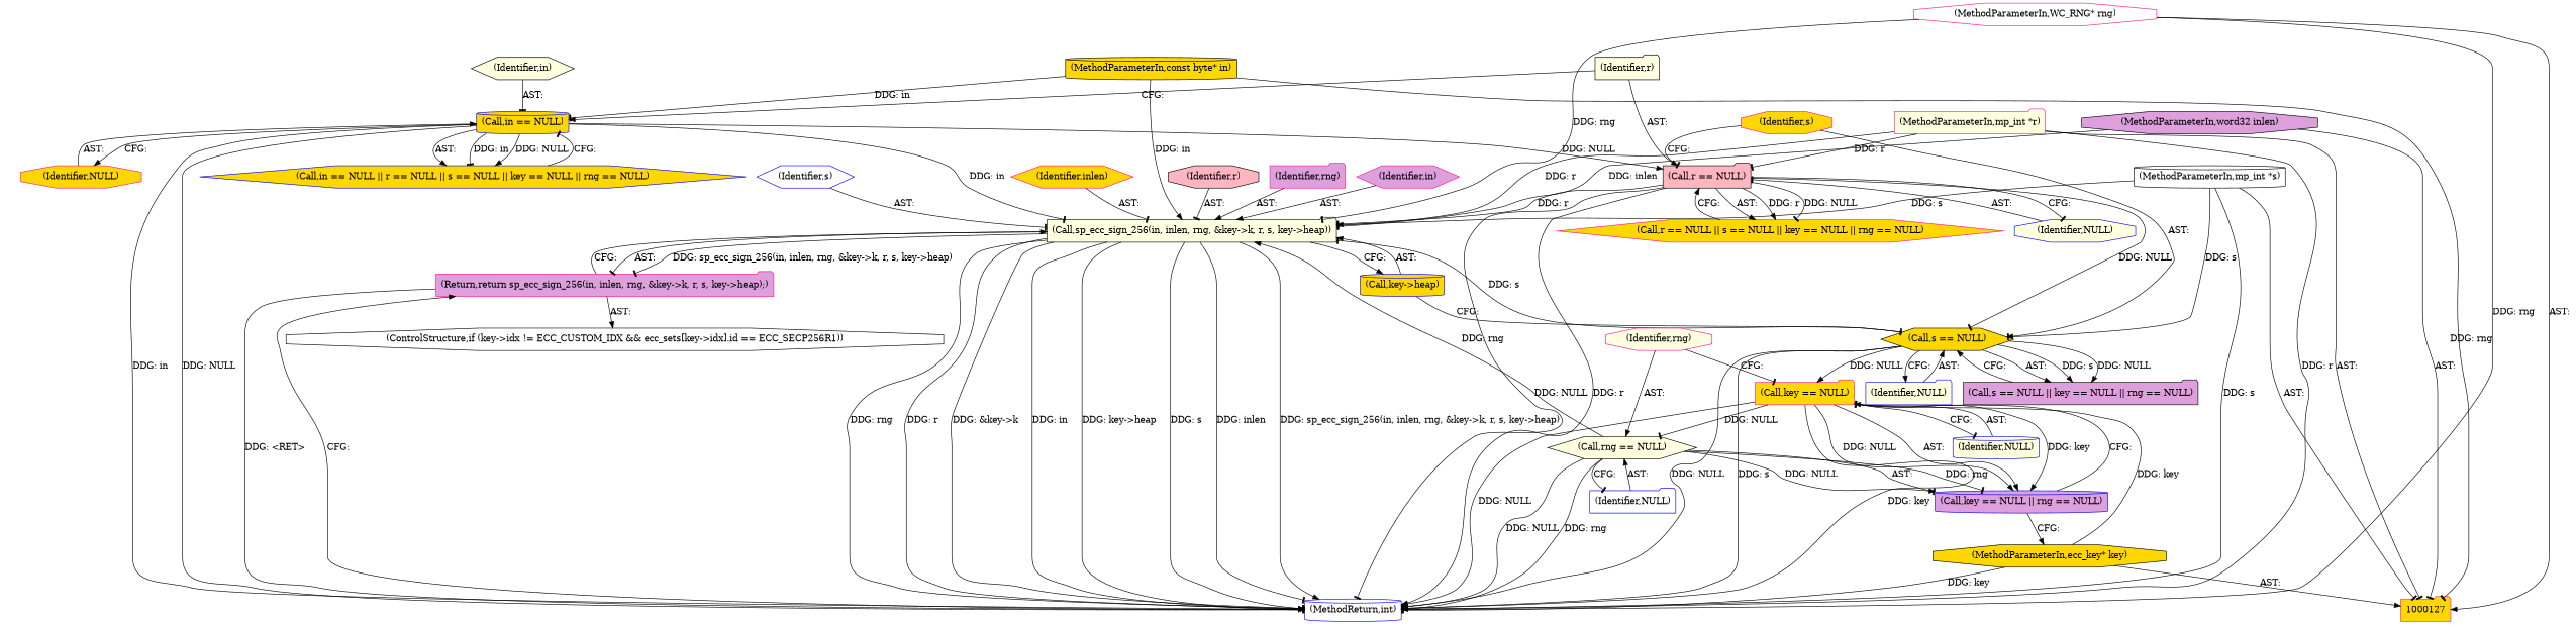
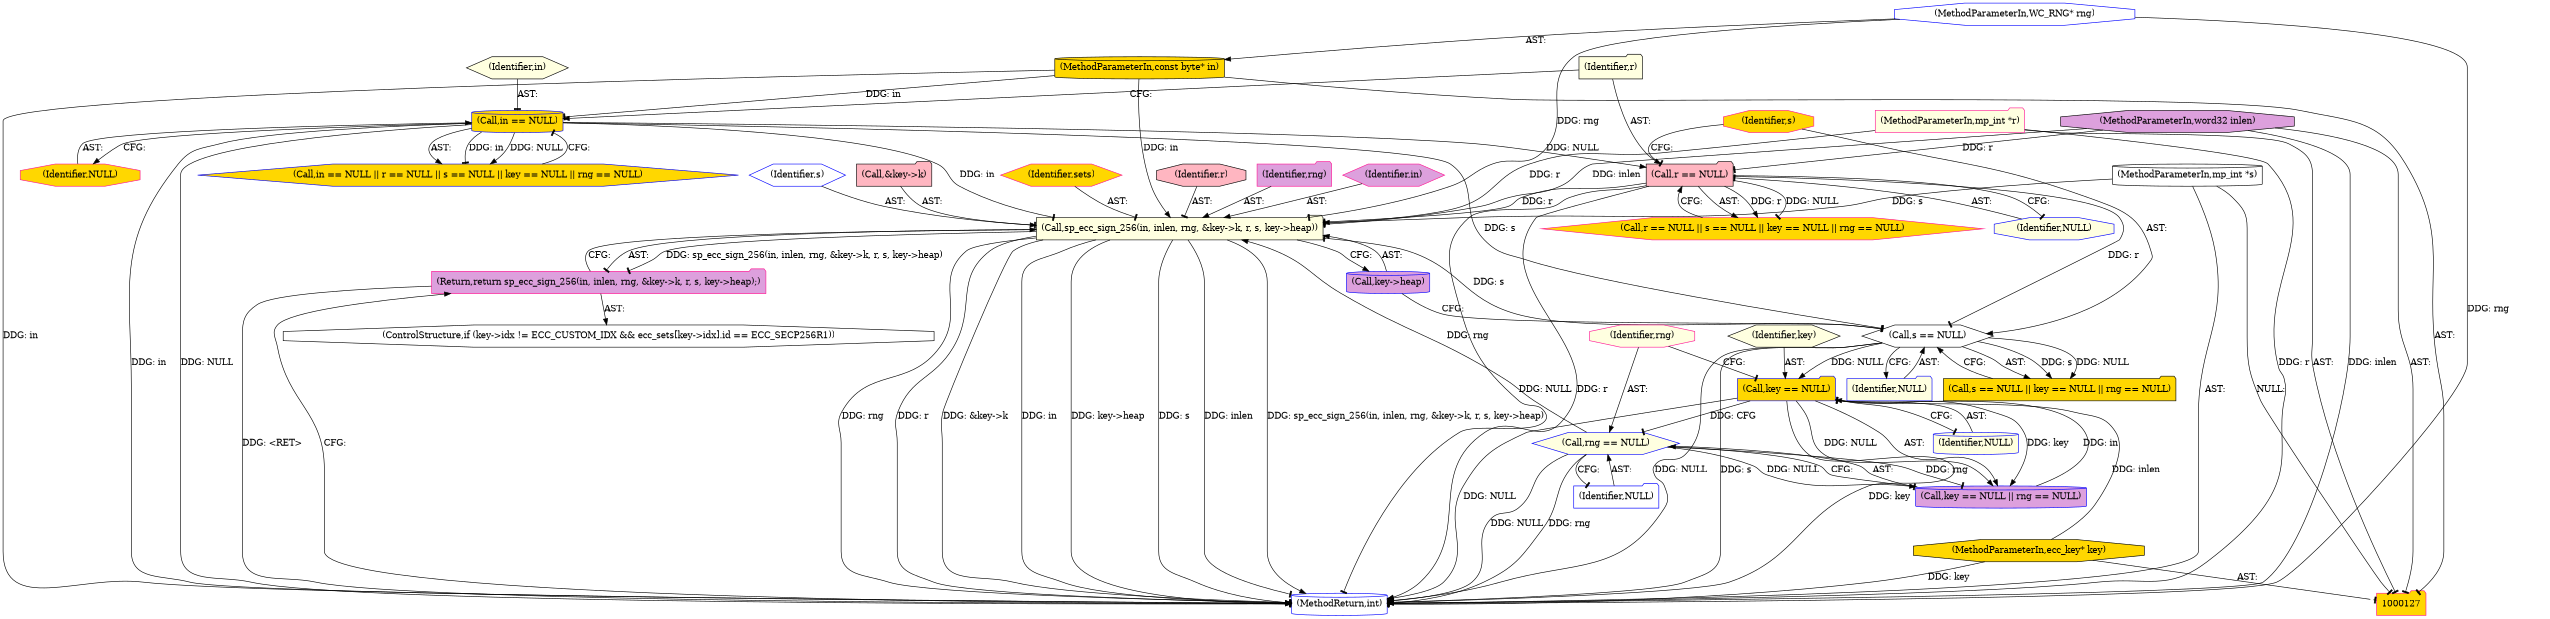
  digraph {
    node [color=black fillcolor=lightyellow shape=folder style=filled]
    edge [arrowhead=normal]
    n1 [label="(Call,sp_ecc_sign_256(in, inlen, rng, &key->k, r, s, key->heap))"]
    n2 [color=deeppink fillcolor=plum label="(Return,return sp_ecc_sign_256(in, inlen, rng, &key->k, r, s, key->heap);)"]
    n3 [color=blue fillcolor=white label="(MethodReturn,int)" shape=cylinder]
-   n4 [color=blue fillcolor=gold label="(Call,key->heap)" shape=cylinder]
+   n4 [color=blue fillcolor=plum label="(Call,key->heap)" shape=cylinder]
    n5 [fillcolor=white label="(ControlStructure,if (key->idx != ECC_CUSTOM_IDX && ecc_sets[key->idx].id == ECC_SECP256R1))" shape=octagon]
-   n6 [fillcolor=gold label="(Call,s == NULL)" shape=hexagon]
+   n6 [fillcolor=white label="(Call,s == NULL)" shape=hexagon]
    n7 [color=blue fillcolor=gold label="(Call,in == NULL)" shape=cylinder]
    n8 [fillcolor=lightpink label="(Call,r == NULL)"]
    n9 [color=deeppink fillcolor=gold label="(Identifier,NULL)" shape=octagon]
    n10 [color=blue fillcolor=gold label="(Call,in == NULL || r == NULL || s == NULL || key == NULL || rng == NULL)" shape=hexagon]
    n11 [color=deeppink fillcolor=gold label="(Call,r == NULL || s == NULL || key == NULL || rng == NULL)" shape=hexagon]
    n12 [color=blue label="(Identifier,NULL)" shape=octagon]
    n13 [fillcolor=gold label="(MethodParameterIn,const byte* in)" shape=cylinder]
    1000127 [color=deeppink fillcolor=gold]
    n15 [fillcolor=plum label="(MethodParameterIn,word32 inlen)" shape=octagon]
-   n16 [label="(Call,rng == NULL)" shape=hexagon]
+   n16 [color=blue label="(Call,rng == NULL)" shape=hexagon]
    n17 [color=blue fillcolor=plum label="(Call,key == NULL || rng == NULL)" shape=cylinder]
    n18 [color=blue fillcolor=white label="(Identifier,NULL)"]
-   n19 [color=deeppink fillcolor=gold label="(Call,key == NULL)"]
-   n20 [color=deeppink fillcolor=white label="(MethodParameterIn,WC_RNG* rng)" shape=octagon]
+   n19 [color=blue fillcolor=gold label="(Call,key == NULL)"]
+   n20 [color=blue fillcolor=white label="(MethodParameterIn,WC_RNG* rng)" shape=octagon]
    n21 [color=blue label="(Identifier,NULL)" shape=cylinder]
    n22 [fillcolor=gold label="(MethodParameterIn,ecc_key* key)" shape=octagon]
    n23 [color=blue label="(Identifier,NULL)"]
-   n24 [fillcolor=plum label="(Call,s == NULL || key == NULL || rng == NULL)"]
+   n24 [fillcolor=gold label="(Call,s == NULL || key == NULL || rng == NULL)"]
    n25 [fillcolor=white label="(MethodParameterIn,mp_int *s)" shape=cylinder]
    n26 [color=deeppink label="(MethodParameterIn,mp_int *r)"]
    n27 [color=deeppink fillcolor=plum label="(Identifier,rng)"]
    n28 [color=deeppink fillcolor=gold label="(Identifier,s)" shape=octagon]
    n29 [color=deeppink fillcolor=plum label="(Identifier,in)" shape=hexagon]
    n30 [color=blue fillcolor=white label="(Identifier,s)" shape=hexagon]
+   n31 [fillcolor=lightpink label="(Call,&key->k)"]
    n32 [label="(Identifier,r)"]
-   n33 [color=deeppink fillcolor=gold label="(Identifier,inlen)" shape=hexagon]
+   n33 [color=deeppink fillcolor=gold label="(Identifier,sets)" shape=hexagon]
+   n34 [label="(Identifier,key)" shape=hexagon]
    n35 [label="(Identifier,in)" shape=hexagon]
    n36 [color=deeppink label="(Identifier,rng)" shape=octagon]
    n37 [fillcolor=lightpink label="(Identifier,r)" shape=octagon]
    n1 -> n2 [arrowhead=tee label="AST: "]
    n1 -> n2 [arrowhead=tee label="DDG: sp_ecc_sign_256(in, inlen, rng, &key->k, r, s, key->heap)"]
    n1 -> n3 [arrowhead=tee label="DDG: rng"]
    n1 -> n3 [label="DDG: r"]
    n1 -> n3 [arrowhead=tee label="DDG: &key->k"]
    n1 -> n3 [arrowhead=tee label="DDG: in"]
    n1 -> n3 [arrowhead=tee label="DDG: key->heap"]
    n1 -> n3 [label="DDG: s"]
    n1 -> n3 [arrowhead=tee label="DDG: inlen"]
    n1 -> n3 [label="DDG: sp_ecc_sign_256(in, inlen, rng, &key->k, r, s, key->heap)"]
    n1 -> n4 [label="CFG: "]
    n2 -> n1 [label="CFG: "]
    n2 -> n3 [arrowhead=tee label="DDG: <RET>"]
    n2 -> n5 [label="AST: "]
    n3 -> n2 [label="CFG: "]
    n4 -> n1 [label="AST: "]
    n4 -> n6 [arrowhead=tee label="CFG: "]
    n6 -> n1 [arrowhead=tee label="DDG: s"]
    n6 -> n3 [label="DDG: s"]
    n6 -> n3 [label="DDG: NULL"]
    n6 -> n19 [label="DDG: NULL"]
    n6 -> n23 [label="CFG: "]
    n6 -> n24 [label="AST: "]
    n6 -> n24 [label="DDG: s"]
    n6 -> n24 [label="DDG: NULL"]
    n7 -> n1 [arrowhead=tee label="DDG: in"]
    n7 -> n3 [label="DDG: NULL"]
    n7 -> n3 [arrowhead=tee label="DDG: in"]
    n7 -> n8 [label="DDG: NULL"]
    n7 -> n9 [label="CFG: "]
    n7 -> n10 [label="AST: "]
    n7 -> n10 [arrowhead=tee label="DDG: in"]
    n7 -> n10 [label="DDG: NULL"]
    n8 -> n1 [arrowhead=tee label="DDG: r"]
    n8 -> n3 [label="DDG: r"]
    n8 -> n3 [arrowhead=tee label="DDG: NULL"]
-   n8 -> n6 [arrowhead=tee label="DDG: NULL"]
+   n8 -> n6 [arrowhead=tee label="DDG: r"]
    n8 -> n11 [label="AST: "]
    n8 -> n11 [label="DDG: r"]
    n8 -> n11 [arrowhead=tee label="DDG: NULL"]
    n8 -> n12 [arrowhead=tee label="CFG: "]
    n9 -> n7 [label="AST: "]
    n10 -> n7 [arrowhead=tee label="CFG: "]
    n11 -> n8 [label="CFG: "]
    n12 -> n8 [arrowhead=tee label="AST: "]
    n13 -> n1 [label="DDG: in"]
+   n13 -> n3 [label="DDG: in"]
    n13 -> n7 [arrowhead=tee label="DDG: in"]
-   n13 -> 1000127 [arrowhead=tee label="DDG: rng"]
+   n13 -> 1000127 [arrowhead=tee label="AST: "]
    n15 -> n1 [arrowhead=tee label="DDG: inlen"]
+   n15 -> n3 [arrowhead=tee label="DDG: inlen"]
    n15 -> 1000127 [arrowhead=tee label="AST: "]
    n16 -> n1 [label="DDG: rng"]
    n16 -> n3 [arrowhead=tee label="DDG: NULL"]
    n16 -> n3 [label="DDG: rng"]
    n16 -> n17 [arrowhead=tee label="AST: "]
    n16 -> n17 [arrowhead=tee label="DDG: rng"]
    n16 -> n17 [label="DDG: NULL"]
    n16 -> n18 [arrowhead=tee label="CFG: "]
-   n17 -> n22 [label="CFG: "]
-   n17 -> n19 [arrowhead=tee label="CFG: "]
+   n17 -> n16 [label="CFG: "]
+   n17 -> n19 [arrowhead=tee label="DDG: in"]
    n18 -> n16 [label="AST: "]
    n19 -> n3 [arrowhead=tee label="DDG: key"]
    n19 -> n3 [label="DDG: NULL"]
-   n19 -> n16 [arrowhead=tee label="DDG: NULL"]
+   n19 -> n16 [arrowhead=tee label="DDG: CFG"]
    n19 -> n17 [label="AST: "]
    n19 -> n17 [label="DDG: key"]
    n19 -> n17 [label="DDG: NULL"]
    n19 -> n21 [arrowhead=tee label="CFG: "]
    n20 -> n1 [arrowhead=tee label="DDG: rng"]
    n20 -> n3 [arrowhead=tee label="DDG: rng"]
-   n20 -> 1000127 [label="AST: "]
+   n20 -> n13 [label="AST: "]
    n21 -> n19 [label="AST: "]
    n22 -> n3 [arrowhead=tee label="DDG: key"]
-   n22 -> 1000127 [label="AST: "]
-   n22 -> n19 [arrowhead=tee label="DDG: key"]
+   n22 -> 1000127 [arrowhead=tee label="AST: "]
+   n22 -> n19 [arrowhead=tee label="DDG: inlen"]
    n23 -> n6 [label="AST: "]
    n24 -> n6 [label="CFG: "]
    n25 -> n1 [label="DDG: s"]
-   n25 -> n3 [label="DDG: s"]
-   n25 -> n6 [arrowhead=tee label="DDG: s"]
-   n25 -> 1000127 [arrowhead=tee label="AST: "]
+   n25 -> n3 [label="AST: "]
+   n7 -> n6 [arrowhead=tee label="DDG: s"]
+   n25 -> 1000127 [arrowhead=tee label="NULL: "]
    n26 -> n1 [arrowhead=tee label="DDG: r"]
    n26 -> n3 [arrowhead=tee label="DDG: r"]
-   n26 -> n8 [arrowhead=tee label="DDG: r"]
+   n15 -> n8 [arrowhead=tee label="DDG: r"]
    n26 -> 1000127 [arrowhead=tee label="AST: "]
    n27 -> n1 [label="AST: "]
    n28 -> n6 [label="AST: "]
    n28 -> n8 [arrowhead=tee label="CFG: "]
    n29 -> n1 [label="AST: "]
    n30 -> n1 [arrowhead=tee label="AST: "]
+   n31 -> n1 [label="AST: "]
    n32 -> n7 [label="CFG: "]
    n32 -> n8 [label="AST: "]
    n33 -> n1 [arrowhead=tee label="AST: "]
+   n34 -> n19 [label="AST: "]
    n35 -> n7 [arrowhead=tee label="AST: "]
    n36 -> n16 [label="AST: "]
    n36 -> n19 [arrowhead=tee label="CFG: "]
    n37 -> n1 [arrowhead=tee label="AST: "]
  }
